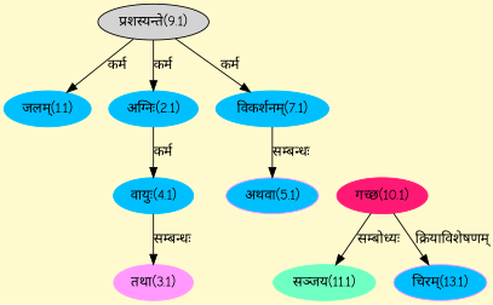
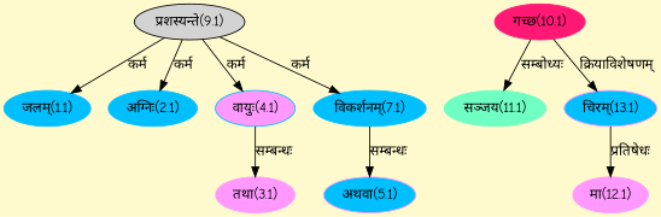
  digraph {
    bgcolor=lemonchiffon1
    compound=true
    fontname="Comic Neue"
    rankdir=BT
    node [color="#00BFFF" fontname="Comic Neue" style=filled]
    edge [dir=back fontname="Comic Neue"]
    n1 [label="जलम्(1.1)"]
    n2 [label="प्रशस्यन्ते(9.1)" color=""]
    n3 [label="अग्निः(2.1)"]
    n4 [color="#FF99FF" label="तथा(3.1)"]
-   n5 [label="वायुः(4.1)"]
+   n5 [label="वायुः(4.1)" fillcolor="#FF99FF"]
    n6 [color="#FF99FF" fillcolor="#00BFFF" label="अथवा(5.1)"]
    n7 [label="विकर्शनम्(7.1)"]
    n8 [color="#FF1975" label="गच्छ(10.1)"]
    n9 [color="#6FFFC3" label="सञ्जय(11.1)"]
+   n10 [color="#FF99FF" label="मा(12.1)"]
    n11 [color="#FF99FF" fillcolor="#00BFFF" label="चिरम्(13.1)"]
    n1 -> n2 [label="कर्म"]
    n3 -> n2 [label="कर्म"]
    n4 -> n5 [label="सम्बन्धः"]
-   n5 -> n3 [label="कर्म"]
+   n5 -> n2 [label="कर्म"]
    n6 -> n7 [label="सम्बन्धः"]
    n7 -> n2 [label="कर्म"]
    n9 -> n8 [label="सम्बोध्यः"]
+   n10 -> n11 [label="प्रतिषेधः"]
    n11 -> n8 [label="क्रियाविशेषणम्"]
  }
